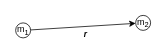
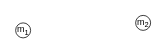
  <mxCell id="0" />
  <mxCell id="1" parent="0" />
  <mxCell id="2" value="m&lt;sub&gt;1&lt;/sub&gt;" style="ellipse;whiteSpace=wrap;html=1;aspect=fixed;" vertex="1" parent="1"><mxGeometry x="20" y="30" width="20" height="20" as="geometry" /></mxCell>
  <mxCell id="3" value="m&lt;sub&gt;2&lt;/sub&gt;" style="ellipse;whiteSpace=wrap;html=1;aspect=fixed;" vertex="1" parent="1"><mxGeometry x="180" y="20" width="20" height="20" as="geometry" /></mxCell>
- <mxCell id="4" value="&lt;b&gt;&lt;i&gt;r&lt;/i&gt;&lt;/b&gt;" style="endArrow=classic;html=1;rounded=0;" edge="1" parent="1" source="2" target="3"><mxGeometry x="0.034" y="-10" width="50" height="50" relative="1" as="geometry"><mxPoint x="20" y="170" as="sourcePoint" /><mxPoint x="70" y="120" as="targetPoint" /><mxPoint as="offset" /></mxGeometry></mxCell>
